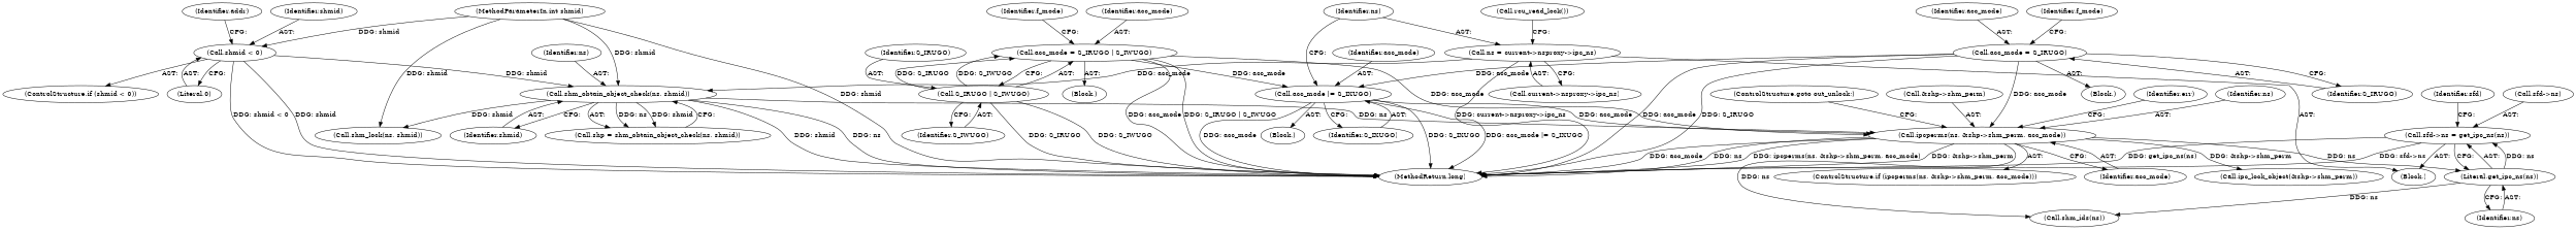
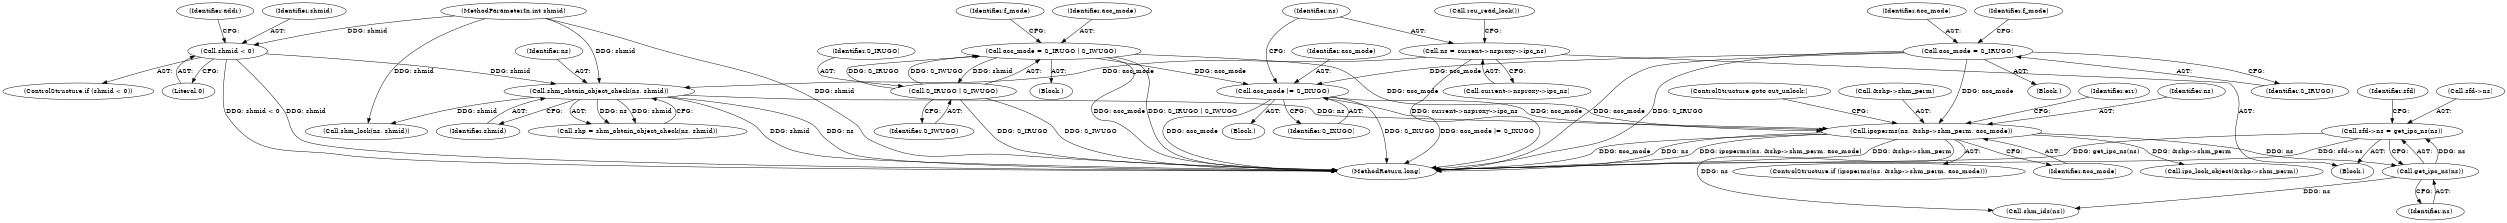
  digraph {
    n1 [label="(Call,sfd->ns = get_ipc_ns(ns))"]
-   n2 [label="(Literal,get_ipc_ns(ns))"]
+   n2 [label="(Call,get_ipc_ns(ns))"]
    n3 [label="(MethodReturn,long)"]
    n4 [label="(Block,)"]
    n5 [label="(Call,shm_ids(ns))"]
    n6 [label="(Identifier,ns)"]
    n7 [label="(Call,ipcperms(ns, &shp->shm_perm, acc_mode))"]
    n8 [label="(ControlStructure,if (ipcperms(ns, &shp->shm_perm, acc_mode)))"]
    n9 [label="(Identifier,acc_mode)"]
    n10 [label="(Call,ipc_lock_object(&shp->shm_perm))"]
    n11 [label="(Call,shm_obtain_object_check(ns, shmid))"]
    n12 [label="(Identifier,shmid)"]
    n13 [label="(Call,shm_lock(ns, shmid))"]
    n14 [label="(Call,shp = shm_obtain_object_check(ns, shmid))"]
    n15 [label="(Call,ns = current->nsproxy->ipc_ns)"]
    n16 [label="(Call,current->nsproxy->ipc_ns)"]
    n17 [label="(Call,shmid < 0)"]
    n18 [label="(Literal,0)"]
    n19 [label="(ControlStructure,if (shmid < 0))"]
    n20 [label="(MethodParameterIn,int shmid)"]
    n21 [label="(Call,acc_mode |= S_IXUGO)"]
    n22 [label="(Identifier,S_IXUGO)"]
    n23 [label="(Block,)"]
    n24 [label="(Call,acc_mode = S_IRUGO)"]
    n25 [label="(Identifier,S_IRUGO)"]
    n26 [label="(Block,)"]
    n27 [label="(Call,acc_mode = S_IRUGO | S_IWUGO)"]
    n28 [label="(Call,S_IRUGO | S_IWUGO)"]
    n29 [label="(Block,)"]
    n30 [label="(Identifier,S_IWUGO)"]
    n31 [label="(Identifier,S_IRUGO)"]
    n32 [label="(Identifier,ns)"]
    n33 [label="(Identifier,sfd)"]
    n34 [label="(Identifier,acc_mode)"]
    n35 [label="(Identifier,f_mode)"]
    n36 [label="(ControlStructure,goto out_unlock;)"]
    n37 [label="(Call,&shp->shm_perm)"]
    n38 [label="(Call,rcu_read_lock())"]
    n39 [label="(Identifier,addr)"]
    n40 [label="(Identifier,f_mode)"]
    n41 [label="(Identifier,ns)"]
    n42 [label="(Identifier,ns)"]
    n43 [label="(Identifier,shmid)"]
    n44 [label="(Identifier,acc_mode)"]
    n45 [label="(Call,sfd->ns)"]
    n46 [label="(Identifier,acc_mode)"]
    n47 [label="(Identifier,err)"]
    n1 -> n2 [label="CFG: "]
    n1 -> n3 [label="DDG: get_ipc_ns(ns)"]
    n1 -> n3 [label="DDG: sfd->ns"]
    n1 -> n4 [label="AST: "]
    n2 -> n1 [label="AST: "]
    n2 -> n1 [label="DDG: ns"]
    n2 -> n5 [label="DDG: ns"]
    n2 -> n6 [label="CFG: "]
    n6 -> n2 [label="AST: "]
    n7 -> n2 [label="DDG: ns"]
    n7 -> n3 [label="DDG: acc_mode"]
    n7 -> n3 [label="DDG: ns"]
    n7 -> n3 [label="DDG: ipcperms(ns, &shp->shm_perm, acc_mode)"]
    n7 -> n3 [label="DDG: &shp->shm_perm"]
    n7 -> n5 [label="DDG: ns"]
    n7 -> n8 [label="AST: "]
    n7 -> n9 [label="CFG: "]
    n7 -> n10 [label="DDG: &shp->shm_perm"]
    n9 -> n7 [label="AST: "]
    n11 -> n3 [label="DDG: shmid"]
    n11 -> n3 [label="DDG: ns"]
    n11 -> n7 [label="DDG: ns"]
    n11 -> n12 [label="CFG: "]
    n11 -> n13 [label="DDG: shmid"]
    n11 -> n14 [label="AST: "]
    n11 -> n14 [label="DDG: ns"]
    n11 -> n14 [label="DDG: shmid"]
    n12 -> n11 [label="AST: "]
    n14 -> n11 [label="CFG: "]
    n15 -> n3 [label="DDG: current->nsproxy->ipc_ns"]
    n15 -> n4 [label="AST: "]
    n15 -> n11 [label="DDG: acc_mode"]
    n15 -> n16 [label="CFG: "]
    n16 -> n15 [label="AST: "]
    n17 -> n3 [label="DDG: shmid"]
    n17 -> n3 [label="DDG: shmid < 0"]
    n17 -> n11 [label="DDG: shmid"]
    n17 -> n18 [label="CFG: "]
    n17 -> n19 [label="AST: "]
    n18 -> n17 [label="AST: "]
    n20 -> n3 [label="DDG: shmid"]
    n20 -> n11 [label="DDG: shmid"]
    n20 -> n13 [label="DDG: shmid"]
    n20 -> n17 [label="DDG: shmid"]
    n21 -> n3 [label="DDG: acc_mode"]
    n21 -> n3 [label="DDG: S_IXUGO"]
    n21 -> n3 [label="DDG: acc_mode |= S_IXUGO"]
    n21 -> n7 [label="DDG: acc_mode"]
    n21 -> n22 [label="CFG: "]
    n21 -> n23 [label="AST: "]
    n22 -> n21 [label="AST: "]
    n24 -> n3 [label="DDG: acc_mode"]
    n24 -> n3 [label="DDG: S_IRUGO"]
    n24 -> n7 [label="DDG: acc_mode"]
    n24 -> n21 [label="DDG: acc_mode"]
    n24 -> n25 [label="CFG: "]
    n24 -> n26 [label="AST: "]
    n25 -> n24 [label="AST: "]
    n27 -> n3 [label="DDG: S_IRUGO | S_IWUGO"]
    n27 -> n3 [label="DDG: acc_mode"]
    n27 -> n7 [label="DDG: acc_mode"]
    n27 -> n21 [label="DDG: acc_mode"]
-   n27 -> n28 [label="CFG: "]
+   n27 -> n28 [label="DDG: shmid"]
    n27 -> n29 [label="AST: "]
    n28 -> n3 [label="DDG: S_IRUGO"]
    n28 -> n3 [label="DDG: S_IWUGO"]
    n28 -> n27 [label="AST: "]
    n28 -> n27 [label="DDG: S_IRUGO"]
    n28 -> n27 [label="DDG: S_IWUGO"]
    n28 -> n30 [label="CFG: "]
    n30 -> n28 [label="AST: "]
    n31 -> n28 [label="AST: "]
    n32 -> n7 [label="AST: "]
    n33 -> n1 [label="CFG: "]
    n34 -> n24 [label="AST: "]
    n35 -> n27 [label="CFG: "]
    n36 -> n7 [label="CFG: "]
    n37 -> n7 [label="AST: "]
    n38 -> n15 [label="CFG: "]
    n39 -> n17 [label="CFG: "]
    n40 -> n24 [label="CFG: "]
    n41 -> n15 [label="AST: "]
    n41 -> n21 [label="CFG: "]
    n42 -> n11 [label="AST: "]
    n43 -> n17 [label="AST: "]
    n44 -> n21 [label="AST: "]
    n45 -> n1 [label="AST: "]
    n46 -> n27 [label="AST: "]
    n47 -> n7 [label="CFG: "]
  }
